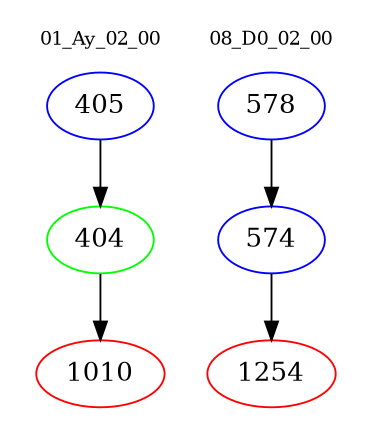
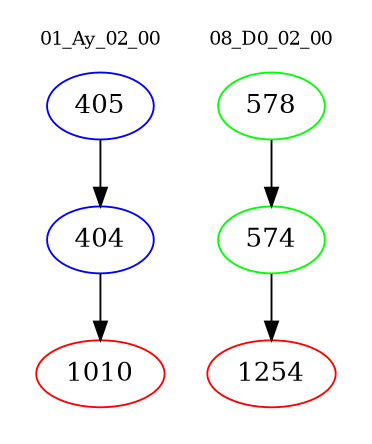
  digraph {
    node [color=blue]
    edge [color=black]
    n1 [label=405]
-   n2 [color=green label=404]
+   n2 [label=404]
    n3 [color=red label=1010]
-   n4 [label=578]
-   n5 [label=574]
+   n4 [color=green label=578]
+   n5 [color=green label=574]
    n6 [color=red label=1254]
    subgraph cluster_1 {
      color=white
      fontsize=10
      label="01_Ay_02_00"
      n1
      n2
      n3
    }
    subgraph cluster_2 {
      color=white
      fontsize=10
      label="08_D0_02_00"
      n4
      n5
      n6
    }
    n1 -> n2
    n2 -> n3
    n4 -> n5
    n5 -> n6
  }
